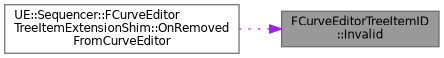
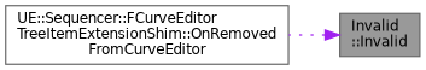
  digraph {
    rankdir=RL
    node [fontname=Helvetica fontsize=10 shape=box style=filled]
-   n1 [color=gray40 fillcolor=grey60 fontcolor=black height=0.2 label="FCurveEditorTreeItemID\l::Invalid" width=0.4]
+   n1 [color=gray40 fillcolor=grey60 fontcolor=black height=0.2 label="Invalid\l::Invalid" width=0.4]
    n2 [color=grey40 fillcolor=white height=0.2 label="UE::Sequencer::FCurveEditor\lTreeItemExtensionShim::OnRemoved\lFromCurveEditor" width=0.4]
    n1 -> n2 [color=purple dir=back fontname=Helvetica fontsize=10 labelfontname=Helvetica labelfontsize=10 style=dotted]
  }
